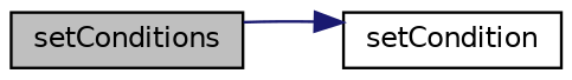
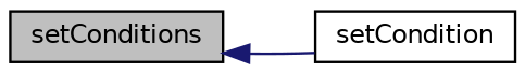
  digraph {
    rankdir=LR
    node [color=black fontname=Helvetica fontsize=10 shape=record style=filled]
    n1 [fillcolor=grey75 fontcolor=black height=0.2 label=setConditions width=0.4]
    n2 [fillcolor=white height=0.2 label=setCondition width=0.4]
-   n2 -> n1 [color=midnightblue dir=back fontname=Helvetica fontsize=10 labelfontname=Helvetica labelfontsize=10 style=solid]
+   n1 -> n2 [color=midnightblue dir=back fontname=Helvetica fontsize=10 labelfontname=Helvetica labelfontsize=10 style=solid]
  }
